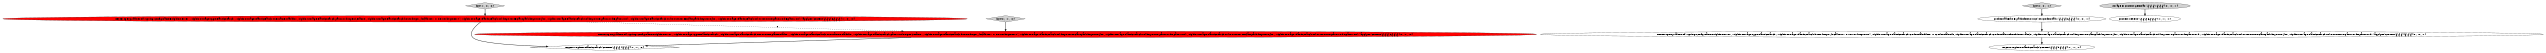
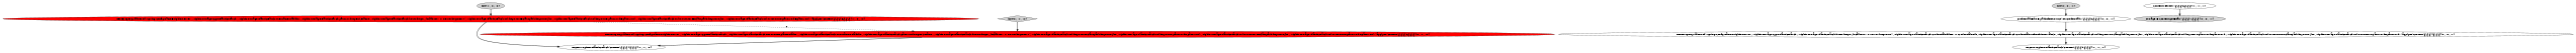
  digraph {
    node [fillcolor=white shape=ellipse style=filled]
    edge [style=bold]
-   n1 [fillcolor=lightgray label="init['1', '0', '0']" shape=diamond]
+   n1 [fillcolor=lightgray label="init['1', '0', '0']"]
    n2 [fillcolor=red label="TestPropertyValues.of(\"spring.config.name=zipkin-server\",\"zipkin.storage.type:elasticsearch\",\"zipkin.storage.elasticsearch.username:Aladdin\",\"zipkin.storage.elasticsearch.password:OpenSesame\",\"zipkin.storage.elasticsearch.hosts:https://localhost:\" + server.httpsPort(),\"zipkin.storage.elasticsearch.ssl.key-store=classpath:keystore.jks\",\"zipkin.storage.elasticsearch.ssl.key-store-password=password\",\"zipkin.storage.elasticsearch.ssl.trust-store=classpath:keystore.jks\",\"zipkin.storage.elasticsearch.ssl.trust-store-password=password\").applyTo(context)@@@3@@@['1', '0', '0']"]
-   n3 [label="Access.registerElasticsearch(context)@@@4@@@['1', '1', '0']" shape=diamond]
+   n3 [label="Access.registerElasticsearch(context)@@@4@@@['1', '1', '0']"]
    n4 [fillcolor=red label="TestPropertyValues.of(\"spring.config.name=zipkin-server\",\"zipkin.storage.type=elasticsearch\",\"zipkin.storage.elasticsearch.ensure-templates=false\",\"zipkin.storage.elasticsearch.username=Aladdin\",\"zipkin.storage.elasticsearch.password=OpenSesame\",\"zipkin.storage.elasticsearch.hosts=https://localhost:\" + server.httpsPort(),\"zipkin.storage.elasticsearch.ssl.key-store=classpath:keystore.jks\",\"zipkin.storage.elasticsearch.ssl.key-store-password=password\",\"zipkin.storage.elasticsearch.ssl.trust-store=classpath:keystore.jks\",\"zipkin.storage.elasticsearch.ssl.trust-store-password=password\").applyTo(context)@@@3@@@['0', '1', '0']"]
    n5 [label="Access.registerElasticsearch(context)@@@5@@@['1', '1', '1']"]
    n6 [label="context.refresh()@@@6@@@['1', '1', '1']"]
    n7 [fillcolor=lightgray label="storage = context.getBean()@@@7@@@['0', '0', '1']"]
-   n8 [fillcolor=lightgray label="init['0', '0', '1']" shape=diamond]
+   n8 [fillcolor=lightgray label="init['0', '0', '1']"]
    n9 [label="credentialsFile = pathOfResource(\"es-credentials\")@@@3@@@['0', '0', '1']"]
    n10 [label="TestPropertyValues.of(\"spring.config.name=zipkin-server\",\"zipkin.storage.type:elasticsearch\",\"zipkin.storage.elasticsearch.hosts:https://localhost:\" + server.httpsPort(),\"zipkin.storage.elasticsearch.credentials-file=\" + credentialsFile,\"zipkin.storage.elasticsearch.credentials-refresh-interval=3\",\"zipkin.storage.elasticsearch.ssl.key-store=classpath:keystore.jks\",\"zipkin.storage.elasticsearch.ssl.key-store-password=password\",\"zipkin.storage.elasticsearch.ssl.trust-store=classpath:keystore.jks\",\"zipkin.storage.elasticsearch.ssl.trust-store-password=password\").applyTo(context)@@@4@@@['0', '0', '1']"]
    n11 [fillcolor=lightgray label="init['0', '1', '0']" shape=diamond]
    n1 -> n2
    n2 -> n3
    n2 -> n4 [label=0 style=dashed]
    n4 -> n3
-   n7 -> n6
+   n6 -> n7
    n8 -> n9
    n9 -> n10
    n10 -> n5
    n11 -> n4
  }
